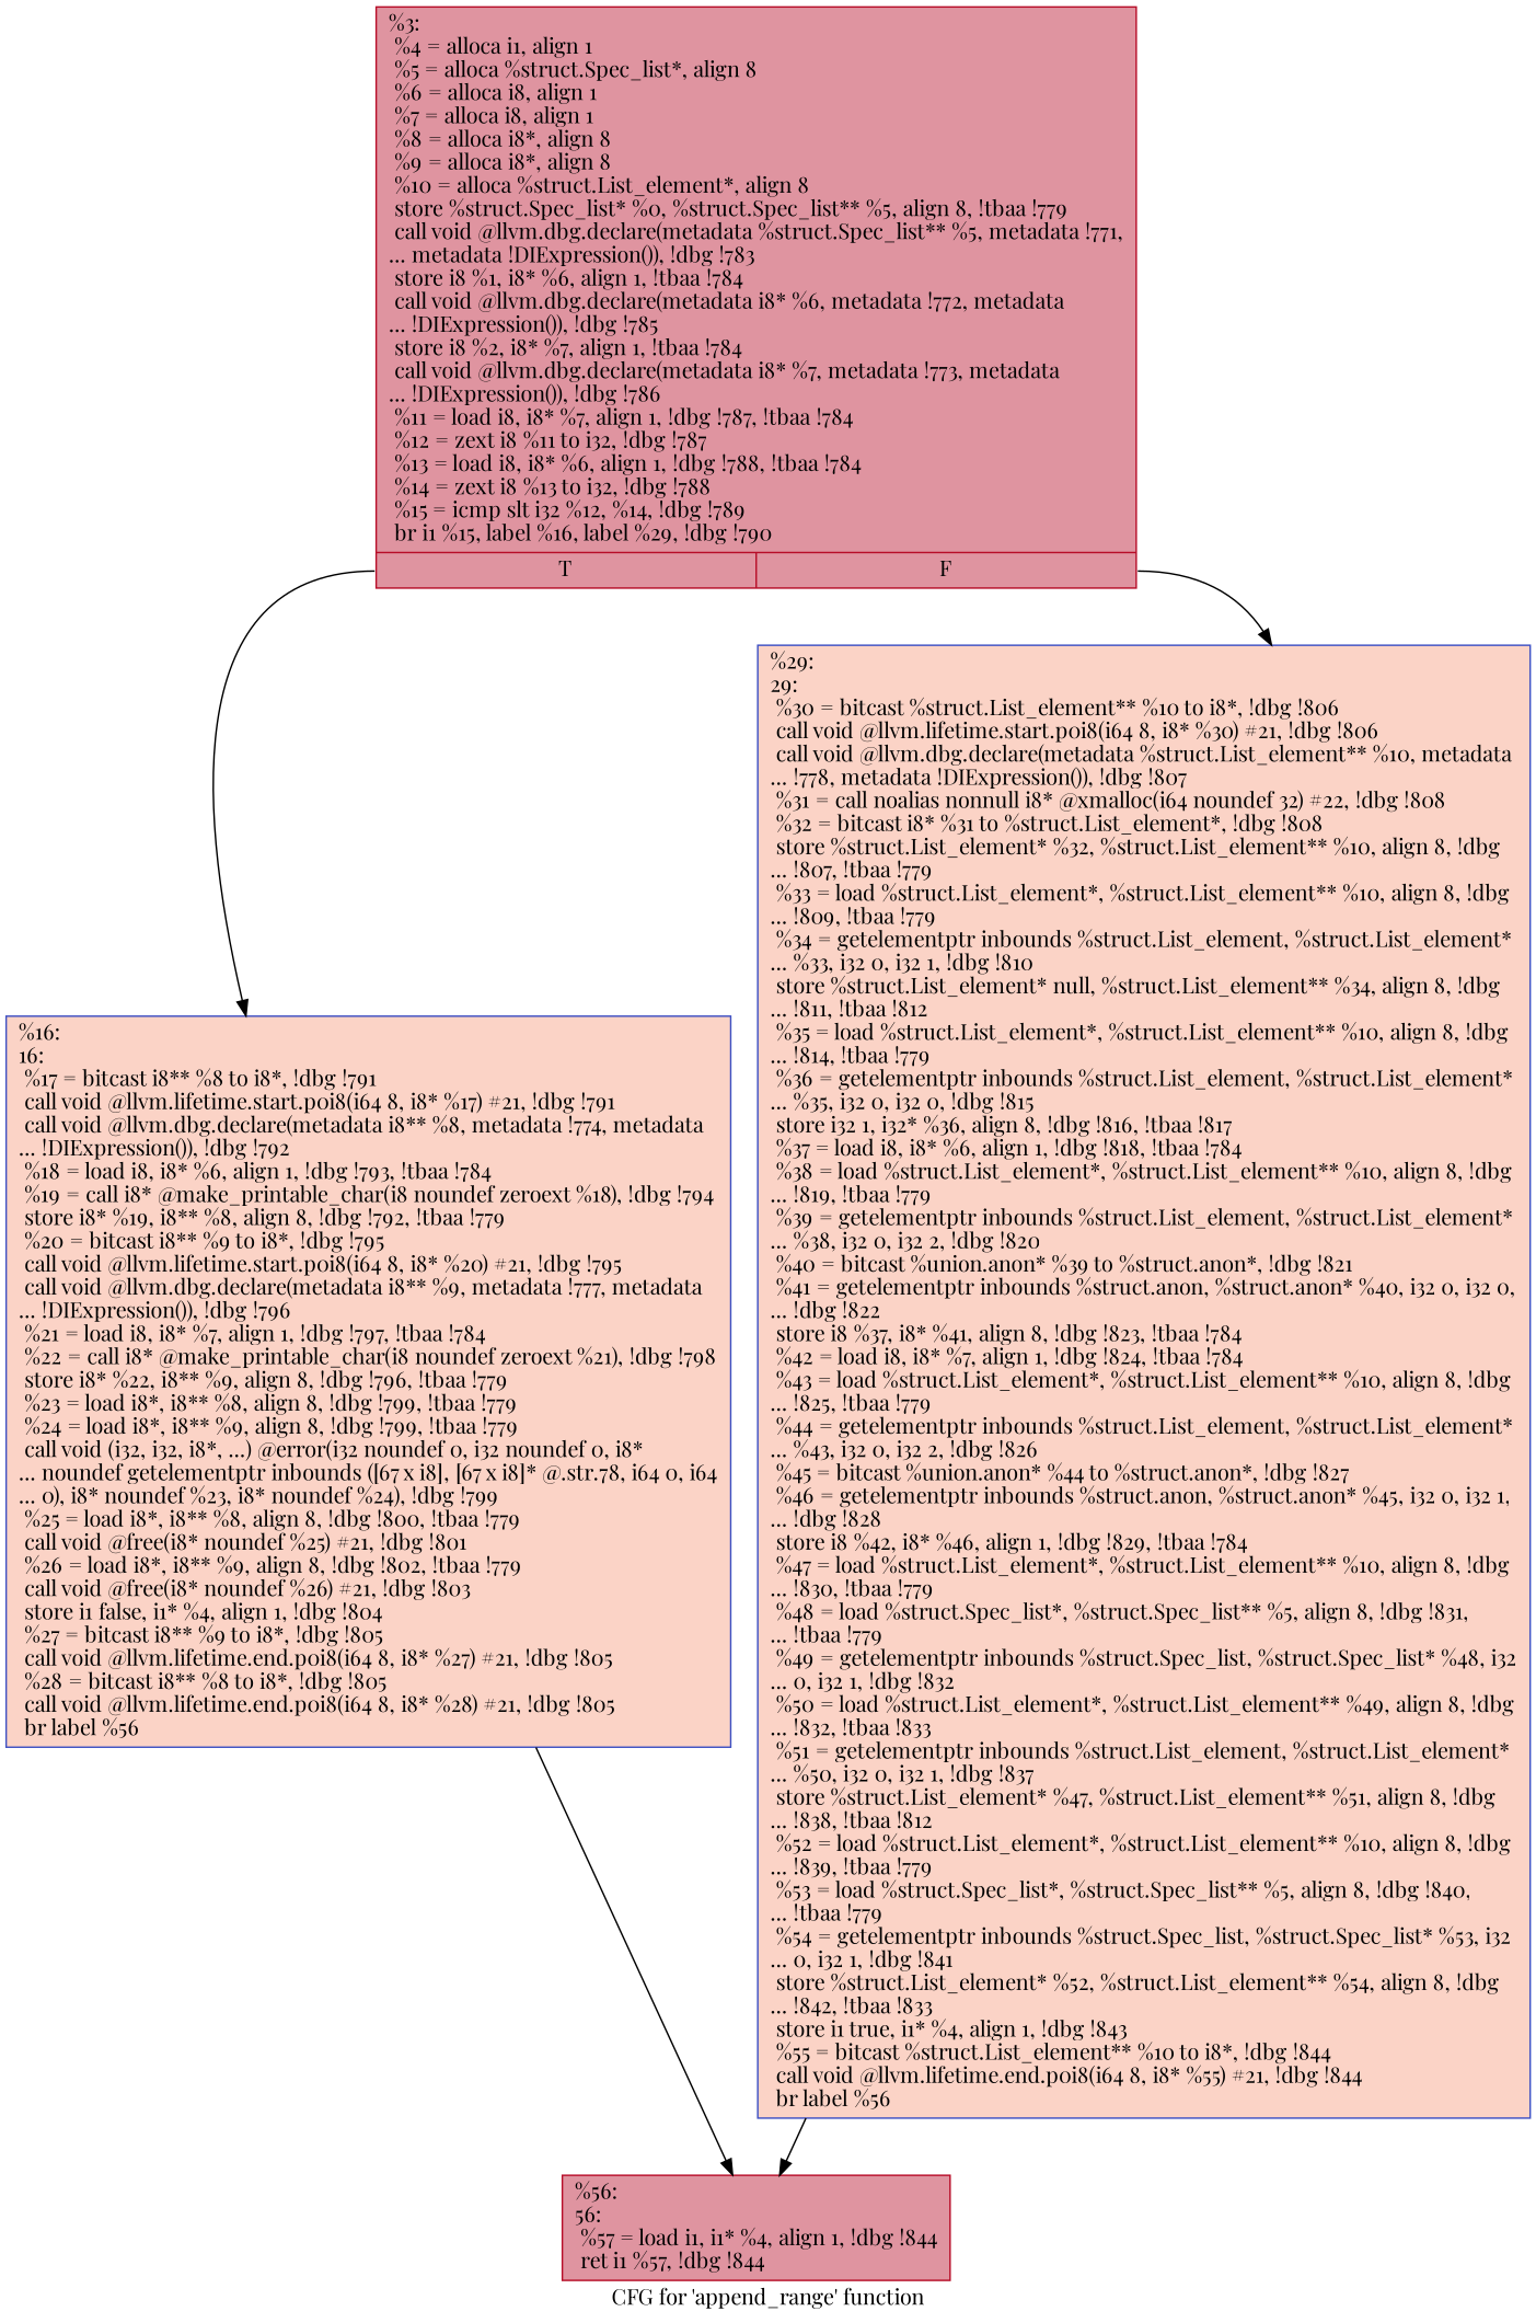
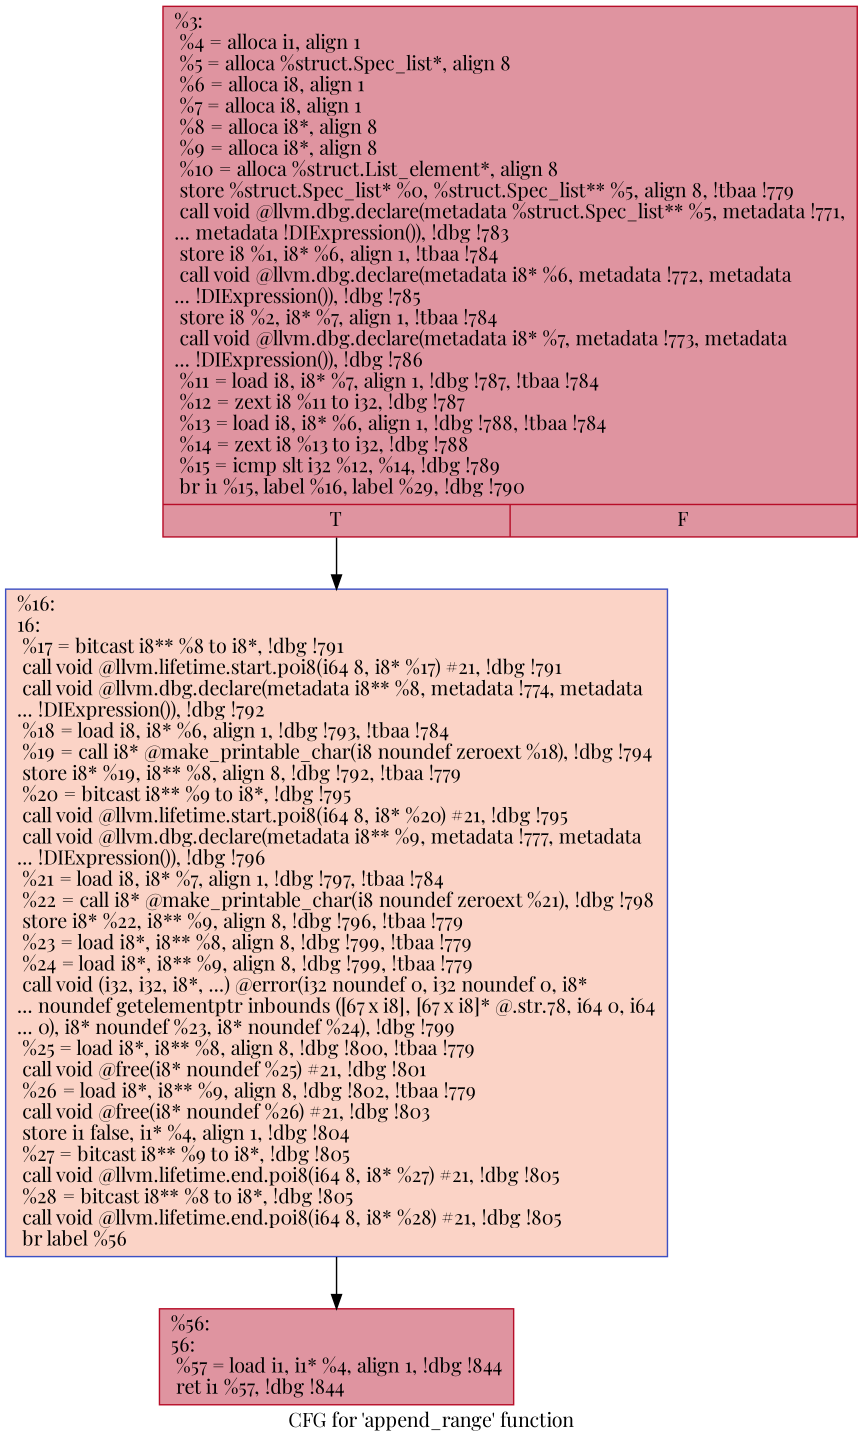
  digraph {
    label="CFG for 'append_range' function"
    fontname="Playfair Display"
    node [color="#b70d28ff" fillcolor="#b70d2870" shape=record style=filled fontname="Playfair Display"]
    edge [fontname="Playfair Display"]
    n1 [label="{%3:\l  %4 = alloca i1, align 1\l  %5 = alloca %struct.Spec_list*, align 8\l  %6 = alloca i8, align 1\l  %7 = alloca i8, align 1\l  %8 = alloca i8*, align 8\l  %9 = alloca i8*, align 8\l  %10 = alloca %struct.List_element*, align 8\l  store %struct.Spec_list* %0, %struct.Spec_list** %5, align 8, !tbaa !779\l  call void @llvm.dbg.declare(metadata %struct.Spec_list** %5, metadata !771,\l... metadata !DIExpression()), !dbg !783\l  store i8 %1, i8* %6, align 1, !tbaa !784\l  call void @llvm.dbg.declare(metadata i8* %6, metadata !772, metadata\l... !DIExpression()), !dbg !785\l  store i8 %2, i8* %7, align 1, !tbaa !784\l  call void @llvm.dbg.declare(metadata i8* %7, metadata !773, metadata\l... !DIExpression()), !dbg !786\l  %11 = load i8, i8* %7, align 1, !dbg !787, !tbaa !784\l  %12 = zext i8 %11 to i32, !dbg !787\l  %13 = load i8, i8* %6, align 1, !dbg !788, !tbaa !784\l  %14 = zext i8 %13 to i32, !dbg !788\l  %15 = icmp slt i32 %12, %14, !dbg !789\l  br i1 %15, label %16, label %29, !dbg !790\l|{<s0>T|<s1>F}}"]
    n2 [color="#3d50c3ff" fillcolor="#f59c7d70" label="{%16:\l16:                                               \l  %17 = bitcast i8** %8 to i8*, !dbg !791\l  call void @llvm.lifetime.start.p0i8(i64 8, i8* %17) #21, !dbg !791\l  call void @llvm.dbg.declare(metadata i8** %8, metadata !774, metadata\l... !DIExpression()), !dbg !792\l  %18 = load i8, i8* %6, align 1, !dbg !793, !tbaa !784\l  %19 = call i8* @make_printable_char(i8 noundef zeroext %18), !dbg !794\l  store i8* %19, i8** %8, align 8, !dbg !792, !tbaa !779\l  %20 = bitcast i8** %9 to i8*, !dbg !795\l  call void @llvm.lifetime.start.p0i8(i64 8, i8* %20) #21, !dbg !795\l  call void @llvm.dbg.declare(metadata i8** %9, metadata !777, metadata\l... !DIExpression()), !dbg !796\l  %21 = load i8, i8* %7, align 1, !dbg !797, !tbaa !784\l  %22 = call i8* @make_printable_char(i8 noundef zeroext %21), !dbg !798\l  store i8* %22, i8** %9, align 8, !dbg !796, !tbaa !779\l  %23 = load i8*, i8** %8, align 8, !dbg !799, !tbaa !779\l  %24 = load i8*, i8** %9, align 8, !dbg !799, !tbaa !779\l  call void (i32, i32, i8*, ...) @error(i32 noundef 0, i32 noundef 0, i8*\l... noundef getelementptr inbounds ([67 x i8], [67 x i8]* @.str.78, i64 0, i64\l... 0), i8* noundef %23, i8* noundef %24), !dbg !799\l  %25 = load i8*, i8** %8, align 8, !dbg !800, !tbaa !779\l  call void @free(i8* noundef %25) #21, !dbg !801\l  %26 = load i8*, i8** %9, align 8, !dbg !802, !tbaa !779\l  call void @free(i8* noundef %26) #21, !dbg !803\l  store i1 false, i1* %4, align 1, !dbg !804\l  %27 = bitcast i8** %9 to i8*, !dbg !805\l  call void @llvm.lifetime.end.p0i8(i64 8, i8* %27) #21, !dbg !805\l  %28 = bitcast i8** %8 to i8*, !dbg !805\l  call void @llvm.lifetime.end.p0i8(i64 8, i8* %28) #21, !dbg !805\l  br label %56\l}"]
-   n3 [color="#3d50c3ff" fillcolor="#f59c7d70" label="{%29:\l29:                                               \l  %30 = bitcast %struct.List_element** %10 to i8*, !dbg !806\l  call void @llvm.lifetime.start.p0i8(i64 8, i8* %30) #21, !dbg !806\l  call void @llvm.dbg.declare(metadata %struct.List_element** %10, metadata\l... !778, metadata !DIExpression()), !dbg !807\l  %31 = call noalias nonnull i8* @xmalloc(i64 noundef 32) #22, !dbg !808\l  %32 = bitcast i8* %31 to %struct.List_element*, !dbg !808\l  store %struct.List_element* %32, %struct.List_element** %10, align 8, !dbg\l... !807, !tbaa !779\l  %33 = load %struct.List_element*, %struct.List_element** %10, align 8, !dbg\l... !809, !tbaa !779\l  %34 = getelementptr inbounds %struct.List_element, %struct.List_element*\l... %33, i32 0, i32 1, !dbg !810\l  store %struct.List_element* null, %struct.List_element** %34, align 8, !dbg\l... !811, !tbaa !812\l  %35 = load %struct.List_element*, %struct.List_element** %10, align 8, !dbg\l... !814, !tbaa !779\l  %36 = getelementptr inbounds %struct.List_element, %struct.List_element*\l... %35, i32 0, i32 0, !dbg !815\l  store i32 1, i32* %36, align 8, !dbg !816, !tbaa !817\l  %37 = load i8, i8* %6, align 1, !dbg !818, !tbaa !784\l  %38 = load %struct.List_element*, %struct.List_element** %10, align 8, !dbg\l... !819, !tbaa !779\l  %39 = getelementptr inbounds %struct.List_element, %struct.List_element*\l... %38, i32 0, i32 2, !dbg !820\l  %40 = bitcast %union.anon* %39 to %struct.anon*, !dbg !821\l  %41 = getelementptr inbounds %struct.anon, %struct.anon* %40, i32 0, i32 0,\l... !dbg !822\l  store i8 %37, i8* %41, align 8, !dbg !823, !tbaa !784\l  %42 = load i8, i8* %7, align 1, !dbg !824, !tbaa !784\l  %43 = load %struct.List_element*, %struct.List_element** %10, align 8, !dbg\l... !825, !tbaa !779\l  %44 = getelementptr inbounds %struct.List_element, %struct.List_element*\l... %43, i32 0, i32 2, !dbg !826\l  %45 = bitcast %union.anon* %44 to %struct.anon*, !dbg !827\l  %46 = getelementptr inbounds %struct.anon, %struct.anon* %45, i32 0, i32 1,\l... !dbg !828\l  store i8 %42, i8* %46, align 1, !dbg !829, !tbaa !784\l  %47 = load %struct.List_element*, %struct.List_element** %10, align 8, !dbg\l... !830, !tbaa !779\l  %48 = load %struct.Spec_list*, %struct.Spec_list** %5, align 8, !dbg !831,\l... !tbaa !779\l  %49 = getelementptr inbounds %struct.Spec_list, %struct.Spec_list* %48, i32\l... 0, i32 1, !dbg !832\l  %50 = load %struct.List_element*, %struct.List_element** %49, align 8, !dbg\l... !832, !tbaa !833\l  %51 = getelementptr inbounds %struct.List_element, %struct.List_element*\l... %50, i32 0, i32 1, !dbg !837\l  store %struct.List_element* %47, %struct.List_element** %51, align 8, !dbg\l... !838, !tbaa !812\l  %52 = load %struct.List_element*, %struct.List_element** %10, align 8, !dbg\l... !839, !tbaa !779\l  %53 = load %struct.Spec_list*, %struct.Spec_list** %5, align 8, !dbg !840,\l... !tbaa !779\l  %54 = getelementptr inbounds %struct.Spec_list, %struct.Spec_list* %53, i32\l... 0, i32 1, !dbg !841\l  store %struct.List_element* %52, %struct.List_element** %54, align 8, !dbg\l... !842, !tbaa !833\l  store i1 true, i1* %4, align 1, !dbg !843\l  %55 = bitcast %struct.List_element** %10 to i8*, !dbg !844\l  call void @llvm.lifetime.end.p0i8(i64 8, i8* %55) #21, !dbg !844\l  br label %56\l}"]
    n4 [label="{%56:\l56:                                               \l  %57 = load i1, i1* %4, align 1, !dbg !844\l  ret i1 %57, !dbg !844\l}"]
    n1 -> n2 [tailport=s0]
-   n1 -> n3 [tailport=s1]
    n2 -> n4
-   n3 -> n4
  }
